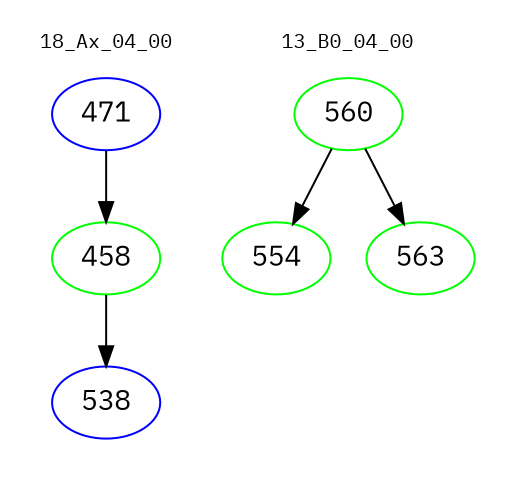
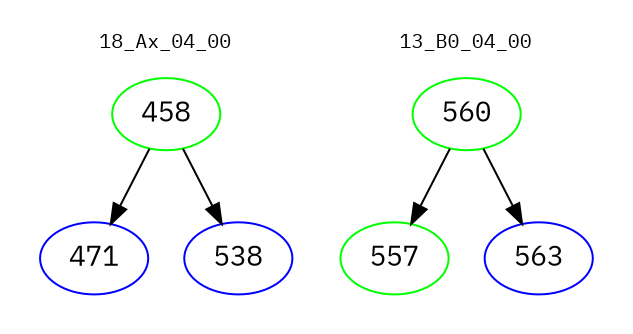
  digraph {
    fontname="IBM Plex Mono"
    node [color=blue fontname="IBM Plex Mono"]
    edge [color=black fontname="IBM Plex Mono"]
    n1 [label=471]
    n2 [color=green label=458]
    n3 [label=538]
    n4 [color=green label=560]
-   n5 [color=green label=554]
-   n6 [color=green label=563]
+   n5 [color=green label=557]
+   n6 [label=563]
    subgraph cluster_1 {
      color=white
      fontsize=10
      label="18_Ax_04_00"
      n1
      n2
      n3
    }
    subgraph cluster_2 {
      color=white
      fontsize=10
      label="13_B0_04_00"
      n4
      n5
      n6
    }
-   n1 -> n2
+   n2 -> n1
    n2 -> n3
    n4 -> n5
    n4 -> n6
  }
